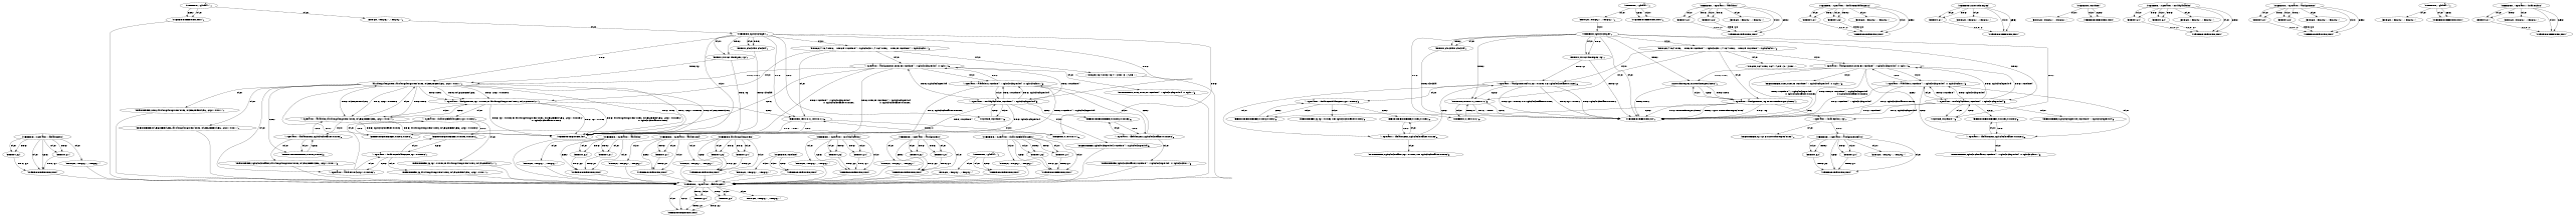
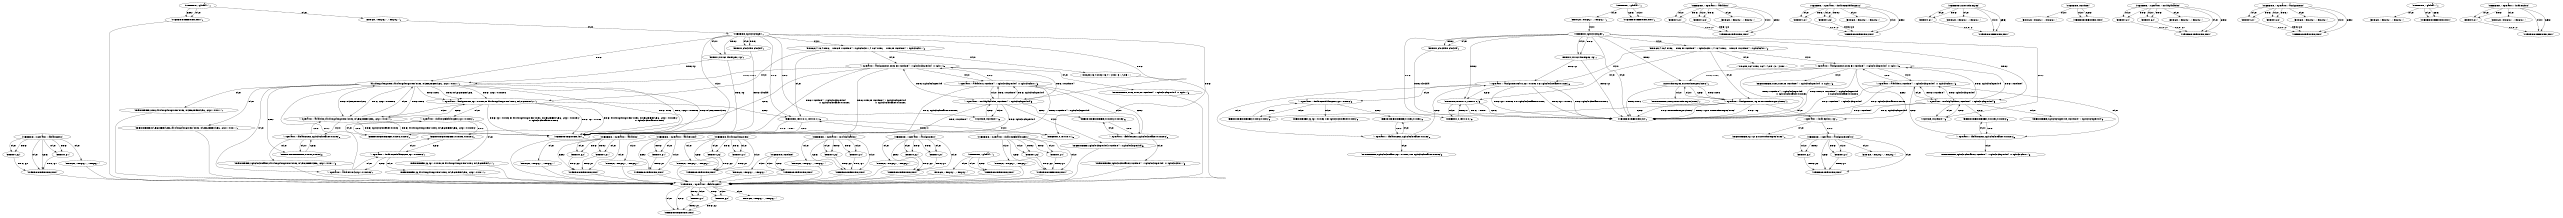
  digraph {
    n1 [label=<(METHOD,&lt;operator&gt;.fieldAccess)>]
    n2 [label=<(PARAM,p1)>]
    n3 [label=<(PARAM,p2)>]
    n4 [label=<(BLOCK,&lt;empty&gt;,&lt;empty&gt;)>]
    n5 [label=<(METHOD_RETURN,ANY)>]
    n6 [label=<(METHOD,&lt;operator&gt;.fieldAccess)>]
    n7 [label=<(PARAM,p1)>]
    n8 [label=<(PARAM,p2)>]
    n9 [label=<(BLOCK,&lt;empty&gt;,&lt;empty&gt;)>]
    n10 [label=<(METHOD_RETURN,ANY)>]
    n11 [label=<(METHOD,&lt;global&gt;)<SUB>1</SUB>>]
    n12 [label=<(BLOCK,&lt;empty&gt;,&lt;empty&gt;)<SUB>1</SUB>>]
    n13 [label=<(METHOD_RETURN,ANY)<SUB>1</SUB>>]
    n14 [label=<(METHOD,sgi_clock_get)<SUB>1</SUB>>]
    n15 [label=<(PARAM,clockid_t clockid)<SUB>1</SUB>>]
    n16 [label=<(PARAM,struct timespec *tp)<SUB>1</SUB>>]
    n17 [label=<(BLOCK,{ 	u64 nsec;    	nsec = rtc_time() * sgi_clock_...,{ 	u64 nsec;    	nsec = rtc_time() * sgi_clock_...)<SUB>2</SUB>>]
    n18 [label=<(&lt;operator&gt;.multiplication,rtc_time() * sgi_clock_period)<SUB>5</SUB>>]
    n19 [label=<(rtc_time,rtc_time())<SUB>5</SUB>>]
    n20 [label=<(div_long_long_rem,div_long_long_rem(nsec, NSEC_PER_SEC, &amp;tp-&gt;tv_n...)<SUB>7</SUB>>]
    n21 [label=<(RETURN,return 0;,return 0;)<SUB>9</SUB>>]
    n22 [label=<(LITERAL,0,return 0;)<SUB>9</SUB>>]
    n23 [label=<(METHOD_RETURN,int)<SUB>1</SUB>>]
    n24 [label="<(LOCAL,u64 nsec: u64)<SUB>3</SUB>>"]
    n25 [label=<(&lt;operator&gt;.assignment,nsec = rtc_time() * sgi_clock_period  			+ sgi_...)<SUB>5</SUB>>]
    n26 [label=<(&lt;operator&gt;.assignment,tp-&gt;tv_sec = div_long_long_rem(nsec, NSEC_PER_S...)<SUB>7</SUB>>]
    n27 [label=<(&lt;operator&gt;.addition,rtc_time() * sgi_clock_period  			+ sgi_clock_o...)<SUB>5</SUB>>]
    n28 [label=<(IDENTIFIER,sgi_clock_period,rtc_time() * sgi_clock_period)<SUB>5</SUB>>]
    n29 [label=<(FIELD_IDENTIFIER,tv_nsec,tv_nsec)<SUB>6</SUB>>]
    n30 [label=<(&lt;operator&gt;.addition,div_long_long_rem(nsec, NSEC_PER_SEC, &amp;tp-&gt;tv_n...)<SUB>7</SUB>>]
    n31 [label=<(IDENTIFIER,nsec,div_long_long_rem(nsec, NSEC_PER_SEC, &amp;tp-&gt;tv_n...)<SUB>7</SUB>>]
    n32 [label=<(IDENTIFIER,NSEC_PER_SEC,div_long_long_rem(nsec, NSEC_PER_SEC, &amp;tp-&gt;tv_n...)<SUB>7</SUB>>]
    n33 [label=<(&lt;operator&gt;.addressOf,&amp;tp-&gt;tv_nsec)<SUB>7</SUB>>]
    n34 [label=<(FIELD_IDENTIFIER,tv_sec,tv_sec)<SUB>8</SUB>>]
    n35 [label=<(IDENTIFIER,nsec,nsec = rtc_time() * sgi_clock_period  			+ sgi_...)<SUB>5</SUB>>]
    n36 [label=<(FIELD_IDENTIFIER,tv_sec,tv_sec)<SUB>7</SUB>>]
    n37 [label=<(&lt;operator&gt;.indirectFieldAccess,tp-&gt;tv_sec)<SUB>7</SUB>>]
    n38 [label=<(&lt;operator&gt;.fieldAccess,sgi_clock_offset.tv_nsec)<SUB>6</SUB>>]
    n39 [label=<(IDENTIFIER,sgi_clock_offset,rtc_time() * sgi_clock_period  			+ sgi_clock_o...)<SUB>6</SUB>>]
    n40 [label=<(IDENTIFIER,tp,tp-&gt;tv_sec = div_long_long_rem(nsec, NSEC_PER_S...)<SUB>7</SUB>>]
    n41 [label=<(FIELD_IDENTIFIER,tv_nsec,tv_nsec)<SUB>7</SUB>>]
    n42 [label=<(&lt;operator&gt;.fieldAccess,sgi_clock_offset.tv_sec)<SUB>8</SUB>>]
    n43 [label=<(&lt;operator&gt;.indirectFieldAccess,tp-&gt;tv_nsec)<SUB>7</SUB>>]
    n44 [label=<(IDENTIFIER,sgi_clock_offset,div_long_long_rem(nsec, NSEC_PER_SEC, &amp;tp-&gt;tv_n...)<SUB>8</SUB>>]
    n45 [label=<(IDENTIFIER,tp,div_long_long_rem(nsec, NSEC_PER_SEC, &amp;tp-&gt;tv_n...)<SUB>7</SUB>>]
    n46 [label=<(METHOD,&lt;operator&gt;.addition)>]
    n47 [label=<(PARAM,p1)>]
    n48 [label=<(PARAM,p2)>]
    n49 [label=<(BLOCK,&lt;empty&gt;,&lt;empty&gt;)>]
    n50 [label=<(METHOD_RETURN,ANY)>]
    n51 [label=<(METHOD,&lt;operator&gt;.addressOf)>]
    n52 [label=<(PARAM,p1)>]
    n53 [label=<(BLOCK,&lt;empty&gt;,&lt;empty&gt;)>]
    n54 [label=<(METHOD_RETURN,ANY)>]
    n55 [label=<(METHOD,div_long_long_rem)>]
    n56 [label=<(PARAM,p1)>]
    n57 [label=<(PARAM,p2)>]
    n58 [label=<(BLOCK,&lt;empty&gt;,&lt;empty&gt;)>]
    n59 [label=<(METHOD_RETURN,ANY)>]
    n60 [label=<(METHOD,rtc_time)>]
    n61 [label=<(BLOCK,&lt;empty&gt;,&lt;empty&gt;)>]
    n62 [label=<(METHOD_RETURN,ANY)>]
    n63 [label=<(METHOD,&lt;operator&gt;.multiplication)>]
    n64 [label=<(PARAM,p1)>]
    n65 [label=<(PARAM,p2)>]
    n66 [label=<(BLOCK,&lt;empty&gt;,&lt;empty&gt;)>]
    n67 [label=<(METHOD_RETURN,ANY)>]
    n68 [label=<(METHOD,&lt;operator&gt;.assignment)>]
    n69 [label=<(PARAM,p1)>]
    n70 [label=<(PARAM,p2)>]
    n71 [label=<(BLOCK,&lt;empty&gt;,&lt;empty&gt;)>]
    n72 [label=<(METHOD_RETURN,ANY)>]
    n73 [label=<(METHOD,&lt;global&gt;)<SUB>1</SUB>>]
    n74 [label=<(BLOCK,&lt;empty&gt;,&lt;empty&gt;)>]
    n75 [label=<(METHOD_RETURN,ANY)>]
    n76 [label=<(METHOD,&lt;operator&gt;.indirectFieldAccess)>]
    n77 [label=<(PARAM,p1)>]
    n78 [label=<(PARAM,p2)>]
    n79 [label=<(BLOCK,&lt;empty&gt;,&lt;empty&gt;)>]
    n80 [label=<(METHOD_RETURN,ANY)>]
    n81 [label=<(METHOD,&lt;global&gt;)<SUB>1</SUB>>]
    n82 [label=<(BLOCK,&lt;empty&gt;,&lt;empty&gt;)<SUB>1</SUB>>]
    n83 [label=<(METHOD_RETURN,ANY)<SUB>1</SUB>>]
    n84 [label=<(METHOD,sgi_clock_get)<SUB>1</SUB>>]
    n85 [label=<(PARAM,clockid_t clockid)<SUB>1</SUB>>]
    n86 [label=<(PARAM,struct timespec *tp)<SUB>1</SUB>>]
    n87 [label=<(BLOCK,{ 	u64 nsec;    	nsec = rtc_time() * sgi_clock_...,{ 	u64 nsec;    	nsec = rtc_time() * sgi_clock_...)<SUB>2</SUB>>]
    n88 [label=<(&lt;operator&gt;.multiplication,rtc_time() * sgi_clock_period)<SUB>5</SUB>>]
    n89 [label=<(rtc_time,rtc_time())<SUB>5</SUB>>]
    n90 [label=<(ns_to_timespec,ns_to_timespec(nsec))<SUB>7</SUB>>]
    n91 [label=<(RETURN,return 0;,return 0;)<SUB>9</SUB>>]
    n92 [label=<(LITERAL,0,return 0;)<SUB>9</SUB>>]
    n93 [label=<(METHOD_RETURN,int)<SUB>1</SUB>>]
    n94 [label=<(&lt;operator&gt;.assignmentPlus,tp-&gt;tv_sec += sgi_clock_offset.tv_sec)<SUB>8</SUB>>]
    n95 [label="<(LOCAL,u64 nsec: u64)<SUB>3</SUB>>"]
    n96 [label=<(&lt;operator&gt;.assignment,nsec = rtc_time() * sgi_clock_period  			+ sgi_...)<SUB>5</SUB>>]
    n97 [label=<(&lt;operator&gt;.assignment,*tp = ns_to_timespec(nsec))<SUB>7</SUB>>]
    n98 [label=<(&lt;operator&gt;.addition,rtc_time() * sgi_clock_period  			+ sgi_clock_o...)<SUB>5</SUB>>]
    n99 [label=<(IDENTIFIER,sgi_clock_period,rtc_time() * sgi_clock_period)<SUB>5</SUB>>]
    n100 [label=<(FIELD_IDENTIFIER,tv_nsec,tv_nsec)<SUB>6</SUB>>]
+   n101 [label=<(IDENTIFIER,nsec,ns_to_timespec(nsec))<SUB>7</SUB>>]
    n102 [label=<(&lt;operator&gt;.indirectFieldAccess,tp-&gt;tv_sec)<SUB>8</SUB>>]
    n103 [label=<(&lt;operator&gt;.fieldAccess,sgi_clock_offset.tv_sec)<SUB>8</SUB>>]
    n104 [label=<(IDENTIFIER,nsec,nsec = rtc_time() * sgi_clock_period  			+ sgi_...)<SUB>5</SUB>>]
    n105 [label=<(&lt;operator&gt;.indirection,*tp)<SUB>7</SUB>>]
    n106 [label=<(FIELD_IDENTIFIER,tv_sec,tv_sec)<SUB>8</SUB>>]
    n107 [label=<(&lt;operator&gt;.fieldAccess,sgi_clock_offset.tv_nsec)<SUB>6</SUB>>]
    n108 [label=<(IDENTIFIER,tp,*tp = ns_to_timespec(nsec))<SUB>7</SUB>>]
    n109 [label=<(METHOD,&lt;operator&gt;.assignmentPlus)>]
    n110 [label=<(IDENTIFIER,sgi_clock_offset,rtc_time() * sgi_clock_period  			+ sgi_clock_o...)<SUB>6</SUB>>]
    n111 [label=<(IDENTIFIER,tp,tp-&gt;tv_sec += sgi_clock_offset.tv_sec)<SUB>8</SUB>>]
    n112 [label=<(FIELD_IDENTIFIER,tv_sec,tv_sec)<SUB>8</SUB>>]
    n113 [label=<(IDENTIFIER,sgi_clock_offset,tp-&gt;tv_sec += sgi_clock_offset.tv_sec)<SUB>8</SUB>>]
    n114 [label=<(METHOD,&lt;operator&gt;.addition)>]
    n115 [label=<(PARAM,p1)>]
    n116 [label=<(PARAM,p2)>]
    n117 [label=<(BLOCK,&lt;empty&gt;,&lt;empty&gt;)>]
    n118 [label=<(METHOD_RETURN,ANY)>]
    n119 [label=<(METHOD,&lt;operator&gt;.indirectFieldAccess)>]
    n120 [label=<(PARAM,p1)>]
    n121 [label=<(PARAM,p2)>]
    n122 [label=<(BLOCK,&lt;empty&gt;,&lt;empty&gt;)>]
    n123 [label=<(METHOD_RETURN,ANY)>]
    n124 [label=<(PARAM,p1)>]
    n125 [label=<(PARAM,p2)>]
    n126 [label=<(BLOCK,&lt;empty&gt;,&lt;empty&gt;)>]
    n127 [label=<(METHOD_RETURN,ANY)>]
    n128 [label=<(METHOD,ns_to_timespec)>]
    n129 [label=<(PARAM,p1)>]
    n130 [label=<(BLOCK,&lt;empty&gt;,&lt;empty&gt;)>]
    n131 [label=<(METHOD_RETURN,ANY)>]
    n132 [label=<(METHOD,rtc_time)>]
    n133 [label=<(BLOCK,&lt;empty&gt;,&lt;empty&gt;)>]
    n134 [label=<(METHOD_RETURN,ANY)>]
    n135 [label=<(METHOD,&lt;operator&gt;.multiplication)>]
    n136 [label=<(PARAM,p1)>]
    n137 [label=<(PARAM,p2)>]
    n138 [label=<(BLOCK,&lt;empty&gt;,&lt;empty&gt;)>]
    n139 [label=<(METHOD_RETURN,ANY)>]
    n140 [label=<(METHOD,&lt;operator&gt;.assignment)>]
    n141 [label=<(PARAM,p1)>]
    n142 [label=<(PARAM,p2)>]
    n143 [label=<(BLOCK,&lt;empty&gt;,&lt;empty&gt;)>]
    n144 [label=<(METHOD_RETURN,ANY)>]
    n145 [label=<(METHOD,&lt;global&gt;)<SUB>1</SUB>>]
    n146 [label=<(BLOCK,&lt;empty&gt;,&lt;empty&gt;)>]
    n147 [label=<(METHOD_RETURN,ANY)>]
    n148 [label=<(METHOD,&lt;operator&gt;.indirection)>]
    n149 [label=<(PARAM,p1)>]
    n150 [label=<(BLOCK,&lt;empty&gt;,&lt;empty&gt;)>]
    n151 [label=<(METHOD_RETURN,ANY)>]
    n1 -> n2 [label="AST: "]
    n1 -> n2 [label="DDG: "]
    n1 -> n3 [label="AST: "]
    n1 -> n3 [label="DDG: "]
    n1 -> n4 [label="AST: "]
    n1 -> n5 [label="AST: "]
    n1 -> n5 [label="CFG: "]
    n2 -> n5 [label="DDG: p1"]
    n3 -> n5 [label="DDG: p2"]
    n4 -> n6
    n5 -> n6
    n6 -> n7 [label="AST: "]
    n6 -> n7 [label="DDG: "]
    n6 -> n8 [label="AST: "]
    n6 -> n8 [label="DDG: "]
    n6 -> n9 [label="AST: "]
    n6 -> n10 [label="AST: "]
    n6 -> n10 [label="CFG: "]
    n7 -> n10 [label="DDG: p1"]
    n8 -> n10 [label="DDG: p2"]
    n11 -> n12 [label="AST: "]
    n11 -> n13 [label="AST: "]
    n11 -> n13 [label="CFG: "]
    n12 -> n14 [label="AST: "]
    n13 -> n6
    n14 -> n15 [label="AST: "]
    n14 -> n15 [label="DDG: "]
    n14 -> n16 [label="AST: "]
    n14 -> n16 [label="DDG: "]
    n14 -> n17 [label="AST: "]
    n14 -> n18 [label="DDG: "]
    n14 -> n19 [label="CFG: "]
    n14 -> n20 [label="DDG: "]
    n14 -> n21 [label="DDG: "]
    n14 -> n22 [label="DDG: "]
    n14 -> n23 [label="AST: "]
    n15 -> n23 [label="DDG: clockid"]
    n16 -> n20 [label="DDG: tp"]
    n16 -> n23 [label="DDG: tp"]
    n17 -> n21 [label="AST: "]
    n17 -> n24 [label="AST: "]
    n17 -> n25 [label="AST: "]
    n17 -> n26 [label="AST: "]
    n18 -> n19 [label="AST: "]
    n18 -> n23 [label="DDG: rtc_time()"]
    n18 -> n23 [label="DDG: sgi_clock_period"]
    n18 -> n25 [label="DDG: rtc_time()"]
    n18 -> n25 [label="DDG: sgi_clock_period"]
    n18 -> n27 [label="DDG: rtc_time()"]
    n18 -> n27 [label="DDG: sgi_clock_period"]
    n18 -> n28 [label="AST: "]
    n18 -> n29 [label="CFG: "]
    n19 -> n18 [label="CFG: "]
    n20 -> n23 [label="DDG: nsec"]
    n20 -> n23 [label="DDG: &amp;tp-&gt;tv_nsec"]
    n20 -> n23 [label="DDG: NSEC_PER_SEC"]
    n20 -> n26 [label="DDG: nsec"]
    n20 -> n26 [label="DDG: NSEC_PER_SEC"]
    n20 -> n26 [label="DDG: &amp;tp-&gt;tv_nsec"]
    n20 -> n30 [label="DDG: nsec"]
    n20 -> n30 [label="DDG: NSEC_PER_SEC"]
    n20 -> n30 [label="DDG: &amp;tp-&gt;tv_nsec"]
    n20 -> n31 [label="AST: "]
    n20 -> n32 [label="AST: "]
    n20 -> n33 [label="AST: "]
    n20 -> n34 [label="CFG: "]
    n21 -> n22 [label="AST: "]
    n21 -> n23 [label="CFG: "]
    n21 -> n23 [label="DDG: &lt;RET&gt;"]
    n22 -> n21 [label="DDG: 0"]
    n23 -> n6
    n24 -> n6
    n25 -> n20 [label="DDG: nsec"]
    n25 -> n23 [label="DDG: rtc_time() * sgi_clock_period\n 			+ sgi_clock_offset.tv_nsec"]
    n25 -> n23 [label="DDG: nsec = rtc_time() * sgi_clock_period\n 			+ sgi_clock_offset.tv_nsec"]
    n25 -> n27 [label="AST: "]
    n25 -> n35 [label="AST: "]
    n25 -> n36 [label="CFG: "]
    n26 -> n21 [label="CFG: "]
    n26 -> n23 [label="DDG: tp-&gt;tv_sec"]
    n26 -> n23 [label="DDG: div_long_long_rem(nsec, NSEC_PER_SEC, &amp;tp-&gt;tv_nsec)\n			+ sgi_clock_offset.tv_sec"]
    n26 -> n23 [label="DDG: tp-&gt;tv_sec = div_long_long_rem(nsec, NSEC_PER_SEC, &amp;tp-&gt;tv_nsec)\n			+ sgi_clock_offset.tv_sec"]
    n26 -> n30 [label="AST: "]
    n26 -> n37 [label="AST: "]
    n27 -> n18 [label="AST: "]
    n27 -> n23 [label="DDG: rtc_time() * sgi_clock_period"]
    n27 -> n23 [label="DDG: sgi_clock_offset.tv_nsec"]
    n27 -> n25 [label="CFG: "]
    n27 -> n38 [label="AST: "]
    n28 -> n6
    n29 -> n38 [label="CFG: "]
    n30 -> n20 [label="AST: "]
    n30 -> n23 [label="DDG: div_long_long_rem(nsec, NSEC_PER_SEC, &amp;tp-&gt;tv_nsec)"]
    n30 -> n23 [label="DDG: sgi_clock_offset.tv_sec"]
    n30 -> n26 [label="CFG: "]
    n30 -> n42 [label="AST: "]
    n31 -> n6
    n32 -> n6
    n33 -> n20 [label="CFG: "]
    n33 -> n43 [label="AST: "]
    n34 -> n42 [label="CFG: "]
    n35 -> n6
    n36 -> n37 [label="CFG: "]
    n37 -> n36 [label="AST: "]
    n37 -> n40 [label="AST: "]
    n37 -> n41 [label="CFG: "]
    n38 -> n27 [label="CFG: "]
    n38 -> n29 [label="AST: "]
    n38 -> n39 [label="AST: "]
    n39 -> n6
    n40 -> n6
    n41 -> n43 [label="CFG: "]
    n42 -> n30 [label="CFG: "]
    n42 -> n34 [label="AST: "]
    n42 -> n44 [label="AST: "]
    n43 -> n33 [label="CFG: "]
    n43 -> n41 [label="AST: "]
    n43 -> n45 [label="AST: "]
    n44 -> n6
    n45 -> n6
    n46 -> n47 [label="AST: "]
    n46 -> n47 [label="DDG: "]
    n46 -> n48 [label="AST: "]
    n46 -> n48 [label="DDG: "]
    n46 -> n49 [label="AST: "]
    n46 -> n50 [label="AST: "]
    n46 -> n50 [label="CFG: "]
    n47 -> n50 [label="DDG: p1"]
    n48 -> n50 [label="DDG: p2"]
    n49 -> n6
    n50 -> n6
    n51 -> n52 [label="AST: "]
    n51 -> n52 [label="DDG: "]
    n51 -> n53 [label="AST: "]
    n51 -> n54 [label="AST: "]
    n51 -> n54 [label="CFG: "]
    n52 -> n54 [label="DDG: p1"]
    n53 -> n6
    n54 -> n6
    n55 -> n56 [label="AST: "]
    n55 -> n56 [label="DDG: "]
    n55 -> n57 [label="AST: "]
    n55 -> n57 [label="DDG: "]
    n55 -> n58 [label="AST: "]
    n55 -> n59 [label="AST: "]
    n55 -> n59 [label="CFG: "]
    n56 -> n59 [label="DDG: p1"]
    n57 -> n59 [label="DDG: p2"]
    n58 -> n6
    n59 -> n6
    n60 -> n61 [label="AST: "]
    n60 -> n62 [label="AST: "]
    n60 -> n62 [label="CFG: "]
    n61 -> n6
    n62 -> n6
    n63 -> n64 [label="AST: "]
    n63 -> n64 [label="DDG: "]
    n63 -> n65 [label="AST: "]
    n63 -> n65 [label="DDG: "]
    n63 -> n66 [label="AST: "]
    n63 -> n67 [label="AST: "]
    n63 -> n67 [label="CFG: "]
    n64 -> n67 [label="DDG: p1"]
    n65 -> n67 [label="DDG: p2"]
    n66 -> n6
    n67 -> n6
    n68 -> n69 [label="AST: "]
    n68 -> n69 [label="DDG: "]
    n68 -> n70 [label="AST: "]
    n68 -> n70 [label="DDG: "]
    n68 -> n71 [label="AST: "]
    n68 -> n72 [label="AST: "]
    n68 -> n72 [label="CFG: "]
    n69 -> n72 [label="DDG: p1"]
    n70 -> n72 [label="DDG: p2"]
    n71 -> n6
    n72 -> n6
    n73 -> n74 [label="AST: "]
    n73 -> n75 [label="AST: "]
    n73 -> n75 [label="CFG: "]
    n74 -> n6
    n75 -> n6
    n76 -> n77 [label="AST: "]
    n76 -> n77 [label="DDG: "]
    n76 -> n78 [label="AST: "]
    n76 -> n78 [label="DDG: "]
    n76 -> n79 [label="AST: "]
    n76 -> n80 [label="AST: "]
    n76 -> n80 [label="CFG: "]
    n77 -> n80 [label="DDG: p1"]
    n78 -> n80 [label="DDG: p2"]
    n79 -> n6
    n80 -> n6
    n81 -> n82 [label="AST: "]
    n81 -> n83 [label="AST: "]
    n81 -> n83 [label="CFG: "]
    n82 -> n84 [label="AST: "]
    n84 -> n85 [label="AST: "]
    n84 -> n85 [label="DDG: "]
    n84 -> n86 [label="AST: "]
    n84 -> n86 [label="DDG: "]
    n84 -> n87 [label="AST: "]
    n84 -> n88 [label="DDG: "]
    n84 -> n89 [label="CFG: "]
    n84 -> n90 [label="DDG: "]
    n84 -> n91 [label="DDG: "]
    n84 -> n92 [label="DDG: "]
    n84 -> n93 [label="AST: "]
    n85 -> n93 [label="DDG: clockid"]
    n86 -> n93 [label="DDG: tp"]
    n86 -> n94 [label="DDG: tp"]
    n87 -> n91 [label="AST: "]
    n87 -> n94 [label="AST: "]
    n87 -> n95 [label="AST: "]
    n87 -> n96 [label="AST: "]
    n87 -> n97 [label="AST: "]
    n88 -> n89 [label="AST: "]
    n88 -> n93 [label="DDG: rtc_time()"]
    n88 -> n93 [label="DDG: sgi_clock_period"]
    n88 -> n96 [label="DDG: rtc_time()"]
    n88 -> n96 [label="DDG: sgi_clock_period"]
    n88 -> n98 [label="DDG: rtc_time()"]
    n88 -> n98 [label="DDG: sgi_clock_period"]
    n88 -> n99 [label="AST: "]
    n88 -> n100 [label="CFG: "]
    n89 -> n88 [label="CFG: "]
    n90 -> n93 [label="DDG: nsec"]
    n90 -> n97 [label="CFG: "]
    n90 -> n97 [label="DDG: nsec"]
+   n90 -> n101 [label="AST: "]
    n91 -> n92 [label="AST: "]
    n91 -> n93 [label="CFG: "]
    n91 -> n93 [label="DDG: &lt;RET&gt;"]
    n92 -> n91 [label="DDG: 0"]
    n94 -> n91 [label="CFG: "]
    n94 -> n93 [label="DDG: tp-&gt;tv_sec"]
    n94 -> n93 [label="DDG: sgi_clock_offset.tv_sec"]
    n94 -> n93 [label="DDG: tp-&gt;tv_sec += sgi_clock_offset.tv_sec"]
    n94 -> n102 [label="AST: "]
    n94 -> n103 [label="AST: "]
    n96 -> n90 [label="DDG: nsec"]
    n96 -> n93 [label="DDG: rtc_time() * sgi_clock_period\n 			+ sgi_clock_offset.tv_nsec"]
    n96 -> n93 [label="DDG: nsec = rtc_time() * sgi_clock_period\n 			+ sgi_clock_offset.tv_nsec"]
    n96 -> n98 [label="AST: "]
    n96 -> n104 [label="AST: "]
    n96 -> n105 [label="CFG: "]
    n97 -> n90 [label="AST: "]
    n97 -> n93 [label="DDG: *tp"]
    n97 -> n93 [label="DDG: ns_to_timespec(nsec)"]
    n97 -> n93 [label="DDG: *tp = ns_to_timespec(nsec)"]
-   n97 -> n105 [label="SEC: "]
+   n97 -> n105 [label="AST: "]
    n97 -> n106 [label="CFG: "]
    n98 -> n88 [label="AST: "]
    n98 -> n93 [label="DDG: rtc_time() * sgi_clock_period"]
    n98 -> n93 [label="DDG: sgi_clock_offset.tv_nsec"]
    n98 -> n96 [label="CFG: "]
    n98 -> n107 [label="AST: "]
    n100 -> n107 [label="CFG: "]
    n102 -> n106 [label="AST: "]
    n102 -> n111 [label="AST: "]
    n102 -> n112 [label="CFG: "]
    n103 -> n94 [label="CFG: "]
    n103 -> n112 [label="AST: "]
    n103 -> n113 [label="AST: "]
    n105 -> n108 [label="AST: "]
    n105 -> n109 [label="CFG: "]
    n106 -> n102 [label="CFG: "]
    n107 -> n98 [label="CFG: "]
    n107 -> n100 [label="AST: "]
    n107 -> n110 [label="AST: "]
    n109 -> n124 [label="AST: "]
    n109 -> n124 [label="DDG: "]
    n109 -> n125 [label="AST: "]
    n109 -> n125 [label="DDG: "]
    n109 -> n126 [label="AST: "]
    n109 -> n127 [label="AST: "]
    n109 -> n127 [label="CFG: "]
    n112 -> n103 [label="CFG: "]
    n114 -> n115 [label="AST: "]
    n114 -> n115 [label="DDG: "]
    n114 -> n116 [label="AST: "]
    n114 -> n116 [label="DDG: "]
    n114 -> n117 [label="AST: "]
    n114 -> n118 [label="AST: "]
    n114 -> n118 [label="CFG: "]
    n115 -> n118 [label="DDG: p1"]
    n116 -> n118 [label="DDG: p2"]
    n119 -> n120 [label="AST: "]
    n119 -> n120 [label="DDG: "]
    n119 -> n121 [label="AST: "]
    n119 -> n121 [label="DDG: "]
    n119 -> n122 [label="AST: "]
    n119 -> n123 [label="AST: "]
    n119 -> n123 [label="CFG: "]
    n120 -> n123 [label="DDG: p1"]
    n121 -> n123 [label="DDG: p2"]
    n124 -> n127 [label="DDG: p1"]
    n125 -> n127 [label="DDG: p2"]
    n128 -> n129 [label="AST: "]
    n128 -> n129 [label="DDG: "]
    n128 -> n130 [label="AST: "]
    n128 -> n131 [label="AST: "]
    n128 -> n131 [label="CFG: "]
    n129 -> n131 [label="DDG: p1"]
    n132 -> n133 [label="AST: "]
    n132 -> n134 [label="AST: "]
    n132 -> n134 [label="CFG: "]
    n135 -> n136 [label="AST: "]
    n135 -> n136 [label="DDG: "]
    n135 -> n137 [label="AST: "]
    n135 -> n137 [label="DDG: "]
    n135 -> n138 [label="AST: "]
    n135 -> n139 [label="AST: "]
    n135 -> n139 [label="CFG: "]
    n136 -> n139 [label="DDG: p1"]
    n137 -> n139 [label="DDG: p2"]
    n140 -> n141 [label="AST: "]
    n140 -> n141 [label="DDG: "]
    n140 -> n142 [label="AST: "]
    n140 -> n142 [label="DDG: "]
    n140 -> n143 [label="AST: "]
    n140 -> n144 [label="AST: "]
    n140 -> n144 [label="CFG: "]
    n141 -> n144 [label="DDG: p1"]
    n142 -> n144 [label="DDG: p2"]
    n145 -> n146 [label="AST: "]
    n145 -> n147 [label="AST: "]
    n145 -> n147 [label="CFG: "]
    n148 -> n149 [label="AST: "]
    n148 -> n149 [label="DDG: "]
    n148 -> n150 [label="AST: "]
    n148 -> n151 [label="AST: "]
    n148 -> n151 [label="CFG: "]
    n149 -> n151 [label="DDG: p1"]
  }
